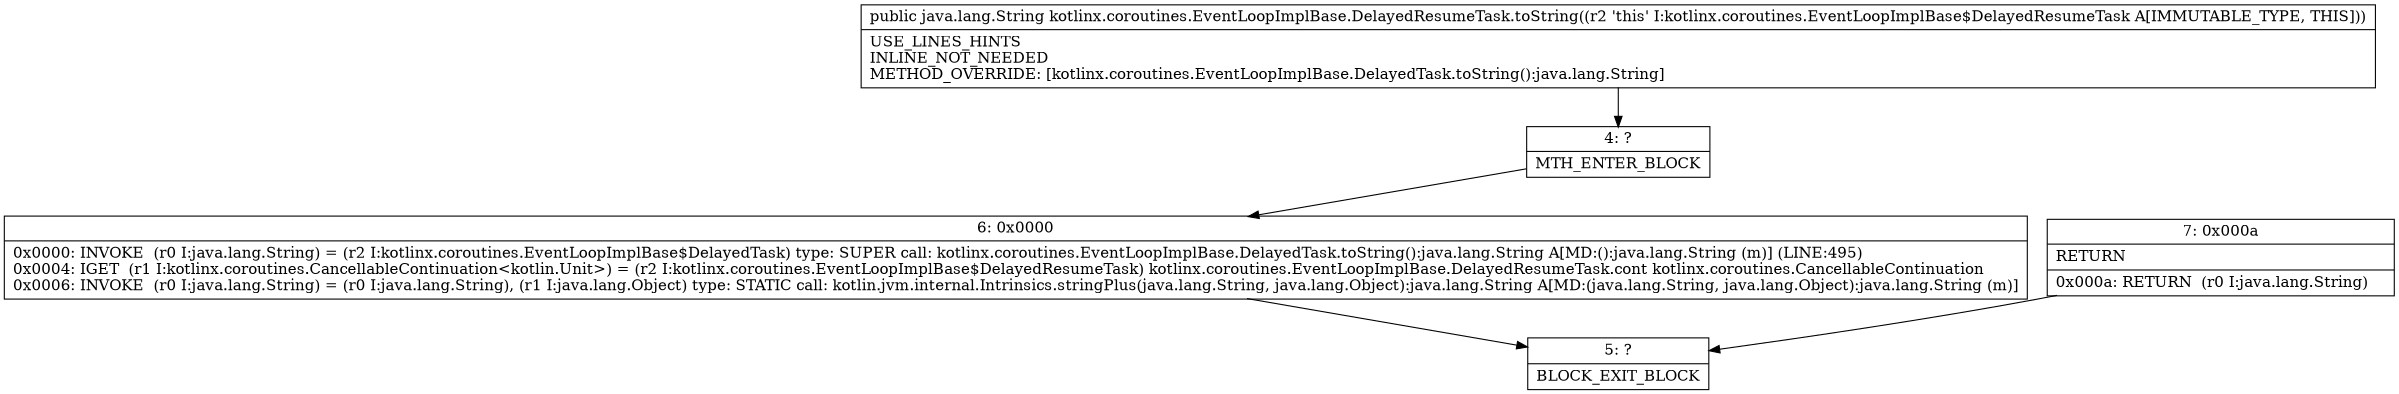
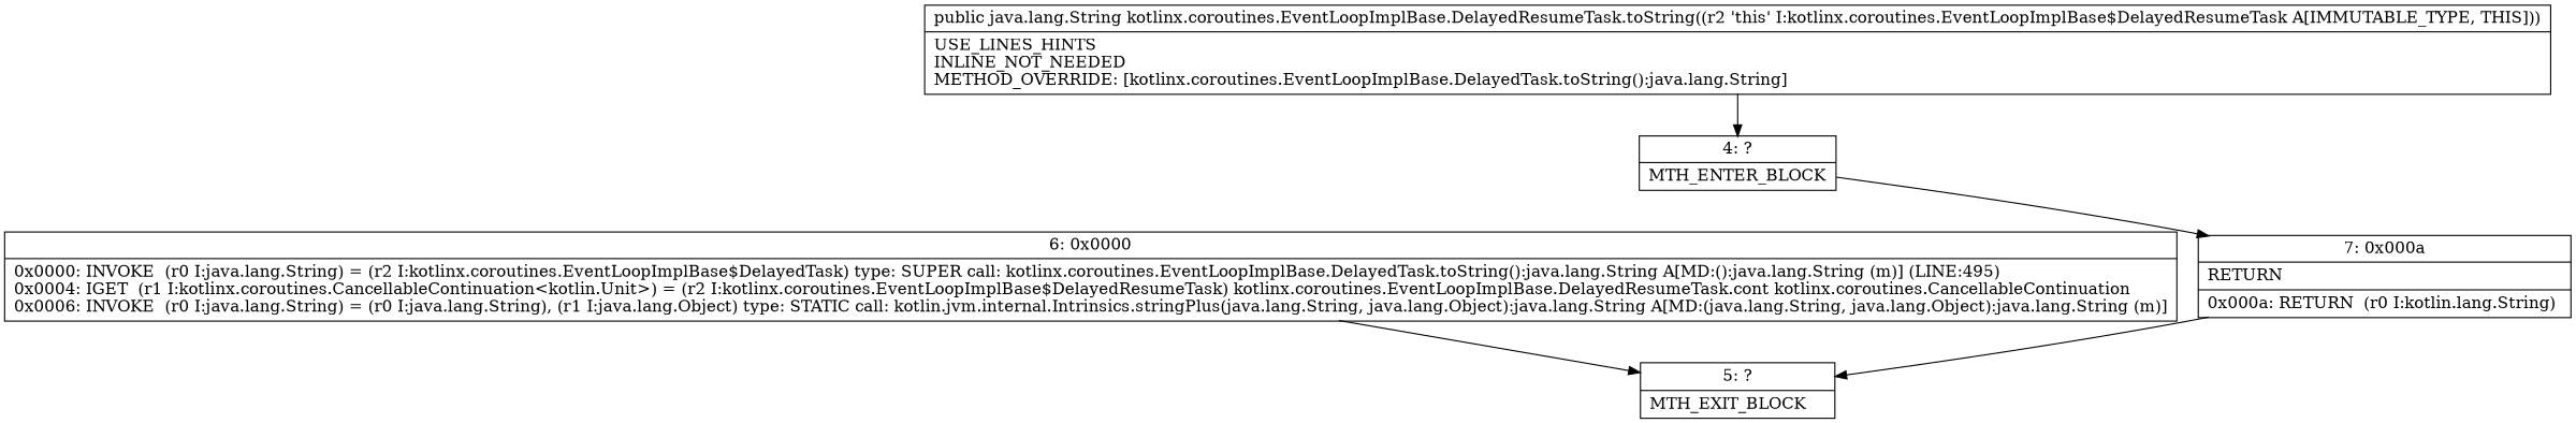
  digraph {
    node [shape=record]
    n1 [label="{4\:\ ?|MTH_ENTER_BLOCK\l}"]
    n2 [label="{6\:\ 0x0000|0x0000: INVOKE  (r0 I:java.lang.String) = (r2 I:kotlinx.coroutines.EventLoopImplBase$DelayedTask) type: SUPER call: kotlinx.coroutines.EventLoopImplBase.DelayedTask.toString():java.lang.String A[MD:():java.lang.String (m)] (LINE:495)\l0x0004: IGET  (r1 I:kotlinx.coroutines.CancellableContinuation\<kotlin.Unit\>) = (r2 I:kotlinx.coroutines.EventLoopImplBase$DelayedResumeTask) kotlinx.coroutines.EventLoopImplBase.DelayedResumeTask.cont kotlinx.coroutines.CancellableContinuation \l0x0006: INVOKE  (r0 I:java.lang.String) = (r0 I:java.lang.String), (r1 I:java.lang.Object) type: STATIC call: kotlin.jvm.internal.Intrinsics.stringPlus(java.lang.String, java.lang.Object):java.lang.String A[MD:(java.lang.String, java.lang.Object):java.lang.String (m)]\l}"]
-   n3 [label="{5\:\ ?|BLOCK_EXIT_BLOCK\l}"]
-   n4 [label="{7\:\ 0x000a|RETURN\l|0x000a: RETURN  (r0 I:java.lang.String) \l}"]
+   n3 [label="{5\:\ ?|MTH_EXIT_BLOCK\l}"]
+   n4 [label="{7\:\ 0x000a|RETURN\l|0x000a: RETURN  (r0 I:kotlin.lang.String) \l}"]
    n5 [label="{public java.lang.String kotlinx.coroutines.EventLoopImplBase.DelayedResumeTask.toString((r2 'this' I:kotlinx.coroutines.EventLoopImplBase$DelayedResumeTask A[IMMUTABLE_TYPE, THIS]))  | USE_LINES_HINTS\lINLINE_NOT_NEEDED\lMETHOD_OVERRIDE: [kotlinx.coroutines.EventLoopImplBase.DelayedTask.toString():java.lang.String]\l}"]
-   n1 -> n2
+   n1 -> n4
    n2 -> n3
    n4 -> n3
    n5 -> n1
  }
